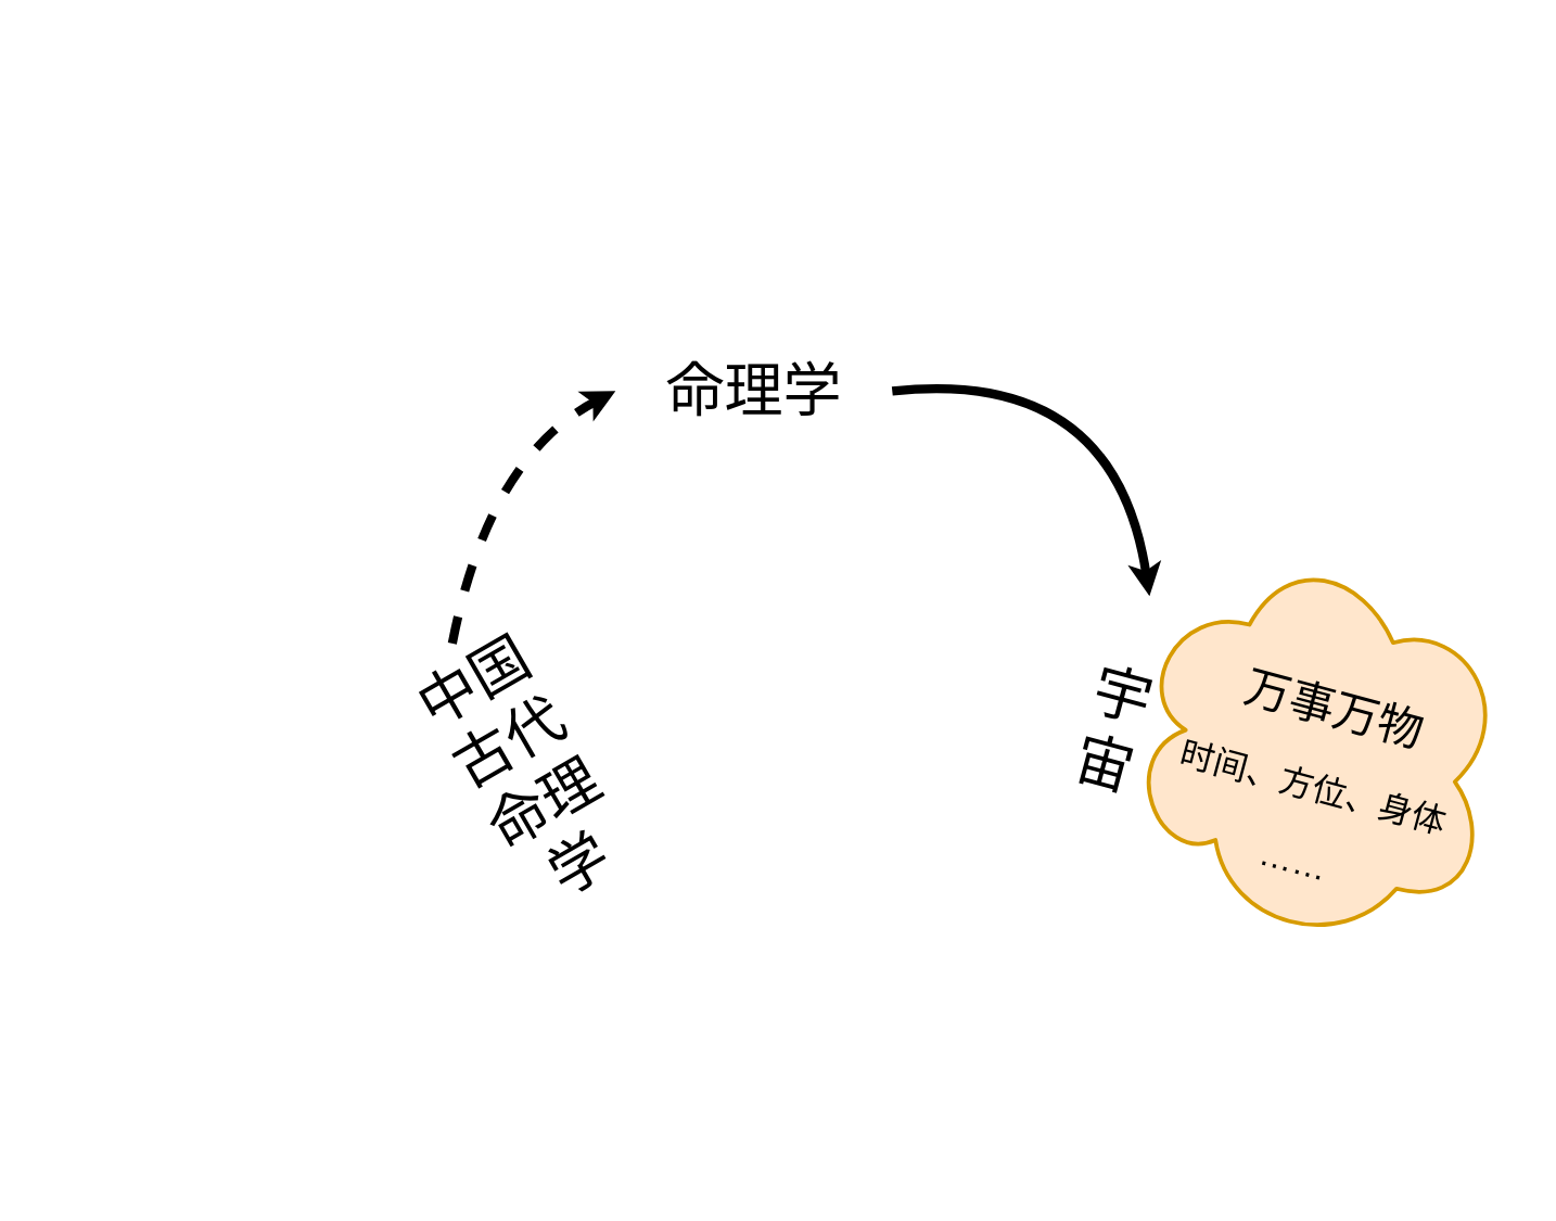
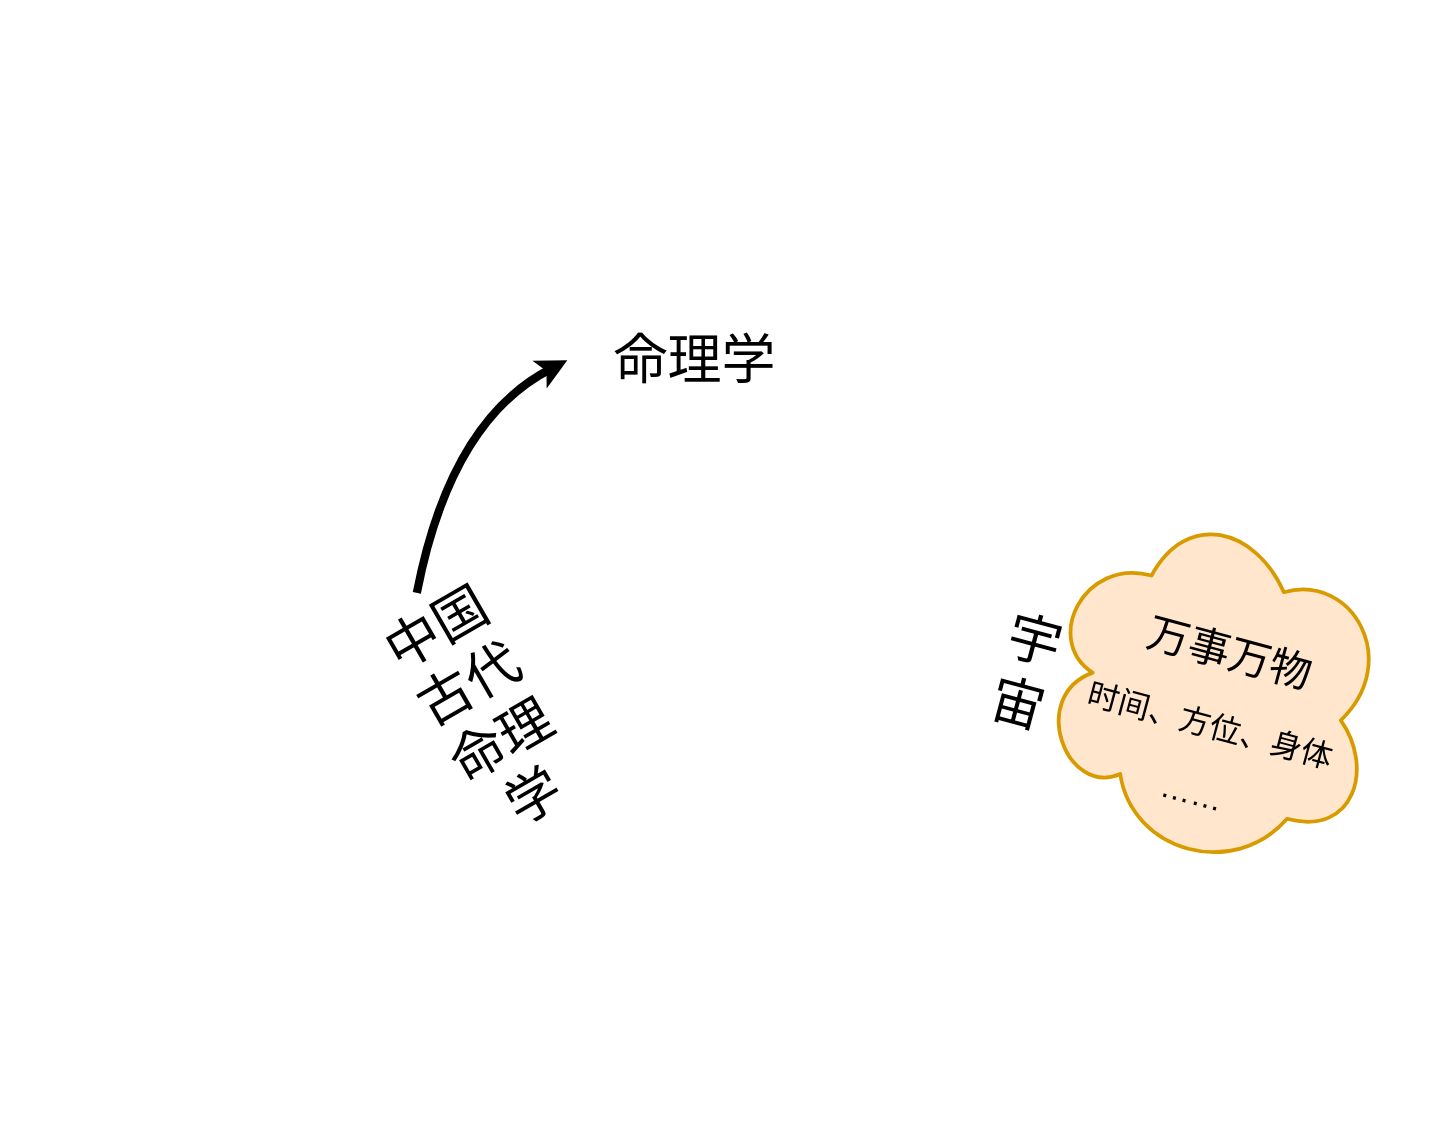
  <mxCell id="0" />
  <mxCell id="1" parent="0" />
  <mxCell id="2" value="" style="group" parent="1" vertex="1" connectable="0"><mxGeometry x="805.9" y="20" width="594" height="558.23" as="geometry" /></mxCell>
  <mxCell id="3" value="" style="group" parent="2" vertex="1" connectable="0"><mxGeometry x="-150" width="594" height="500" as="geometry" /></mxCell>
  <mxCell id="4" value="" style="shape=image;imageAspect=0;aspect=fixed;verticalLabelPosition=bottom;verticalAlign=top;clipPath=inset(0.43% 0% 13.48% 0%);shadow=0;comic=0;sketch=1;disableMultiStroke=0;fillStyle=solid;sketchStyle=comic;fontSize=42;strokeColor=#FFFFFF;strokeWidth=5;fillColor=none;gradientColor=#FFFFFF;gradientDirection=north;image=https://th.bing.com/th/id/OIP.bGlyglTsNkjyppUeT8MURwHaFs?pid=ImgDet&amp;rs=1;" parent="3" vertex="1"><mxGeometry width="594" height="392.04" as="geometry" /></mxCell>
  <mxCell id="5" value="命理学" style="text;html=1;strokeColor=none;fillColor=none;align=center;verticalAlign=middle;whiteSpace=wrap;rounded=0;shadow=0;comic=0;sketch=1;disableMultiStroke=0;fillStyle=solid;sketchStyle=comic;fontSize=72;" parent="3" vertex="1"><mxGeometry x="100" y="420" width="340" height="80" as="geometry" /></mxCell>
  <mxCell id="6" value="" style="group;rotation=15;" parent="1" vertex="1" connectable="0"><mxGeometry x="1370" y="670" width="470" height="579" as="geometry" /></mxCell>
  <mxCell id="7" value="&lt;div align=&quot;center&quot;&gt;&lt;br&gt;&lt;/div&gt;" style="ellipse;shape=cloud;whiteSpace=wrap;html=1;shadow=0;comic=0;sketch=1;disableMultiStroke=0;fillStyle=solid;sketchStyle=comic;strokeWidth=5;gradientDirection=north;align=center;rotation=15;fillColor=#ffe6cc;strokeColor=#d79b00;" parent="6" vertex="1"><mxGeometry x="12" y="2" width="470" height="484.58" as="geometry" /></mxCell>
  <mxCell id="8" value="&lt;p style=&quot;line-height: 0.4&quot;&gt;&lt;/p&gt;&lt;div&gt;&lt;font style=&quot;font-size: 56px&quot;&gt;万事万物&lt;/font&gt;&lt;/div&gt;&lt;h1 style=&quot;font-size: 42px&quot;&gt;&lt;/h1&gt;&lt;p style=&quot;font-size: 42px&quot;&gt;时间、方位、身体&lt;/p&gt;&lt;p style=&quot;font-size: 42px&quot;&gt;……&lt;br&gt;&lt;/p&gt;&lt;p&gt;&lt;/p&gt;" style="text;html=1;strokeColor=none;fillColor=none;spacing=5;spacingTop=-20;whiteSpace=wrap;overflow=hidden;rounded=0;shadow=0;comic=0;sketch=1;disableMultiStroke=0;fillStyle=solid;sketchStyle=comic;fontSize=42;align=center;verticalAlign=top;rotation=15;" parent="6" vertex="1"><mxGeometry x="52" y="131" width="370" height="380" as="geometry" /></mxCell>
  <mxCell id="9" value="宇宙" style="text;html=1;strokeColor=none;fillColor=none;align=center;verticalAlign=middle;whiteSpace=wrap;rounded=0;shadow=0;comic=0;sketch=1;disableMultiStroke=0;fillStyle=solid;sketchStyle=comic;fontSize=72;rotation=105;horizontal=0;" parent="6" vertex="1"><mxGeometry x="-172" y="186" width="340" height="80" as="geometry" /></mxCell>
- <mxCell id="10" style="edgeStyle=orthogonalEdgeStyle;curved=1;orthogonalLoop=1;jettySize=auto;html=1;entryX=0;entryY=0.5;entryDx=0;entryDy=0;fontSize=42;strokeWidth=11;noEdgeStyle=1;exitX=0;exitY=0.5;exitDx=0;exitDy=0;dashed=1;" parent="1" source="15" target="5" edge="1"><mxGeometry relative="1" as="geometry"><mxPoint x="470" y="870" as="sourcePoint" /><Array as="points"><mxPoint x="600" y="560" /></Array></mxGeometry></mxCell>
- <mxCell id="11" style="edgeStyle=orthogonalEdgeStyle;curved=1;orthogonalLoop=1;jettySize=auto;html=1;entryX=0;entryY=0.5;entryDx=0;entryDy=0;fontSize=42;strokeWidth=11;noEdgeStyle=1;exitX=1;exitY=0.5;exitDx=0;exitDy=0;" parent="1" source="5" target="9" edge="1"><mxGeometry relative="1" as="geometry"><Array as="points"><mxPoint x="1370" y="450" /></Array></mxGeometry></mxCell>
+ <mxCell id="10" style="edgeStyle=orthogonalEdgeStyle;curved=1;orthogonalLoop=1;jettySize=auto;html=1;entryX=0;entryY=0.5;entryDx=0;entryDy=0;fontSize=42;strokeWidth=11;noEdgeStyle=1;exitX=0;exitY=0.5;exitDx=0;exitDy=0;" parent="1" source="15" target="5" edge="1"><mxGeometry relative="1" as="geometry"><mxPoint x="470" y="870" as="sourcePoint" /><Array as="points"><mxPoint x="600" y="560" /></Array></mxGeometry></mxCell>
  <mxCell id="12" value="" style="group" parent="1" vertex="1" connectable="0"><mxGeometry x="20.004" y="740.004" width="805.899" height="737.08" as="geometry" /></mxCell>
  <mxCell id="13" value="" style="group;rotation=-30;" parent="12" vertex="1" connectable="0"><mxGeometry x="113.266" y="79.366" width="470" height="579" as="geometry" /></mxCell>
  <mxCell id="14" value="" style="shape=image;imageAspect=0;aspect=fixed;verticalLabelPosition=bottom;verticalAlign=top;shadow=0;comic=0;sketch=1;disableMultiStroke=0;fillStyle=auto;sketchStyle=comic;strokeColor=#FFFFFF;strokeWidth=5;fillColor=#000000;gradientColor=#FFFFFF;gradientDirection=north;image=https://i.pinimg.com/originals/ef/56/01/ef56013a8ec3de5b3a2d78a76dfbc639.png;rotation=-30;" parent="13" vertex="1"><mxGeometry x="-36" y="10" width="470" height="433.58" as="geometry" /></mxCell>
  <mxCell id="15" value="中国古代&lt;br&gt;命理学" style="text;html=1;strokeColor=none;fillColor=none;align=center;verticalAlign=middle;whiteSpace=wrap;rounded=0;shadow=0;comic=0;sketch=1;disableMultiStroke=0;fillStyle=solid;sketchStyle=comic;fontSize=72;rotation=60;horizontal=0;" parent="12" vertex="1"><mxGeometry x="443.266" y="109.366" width="368.04" height="200" as="geometry" /></mxCell>
